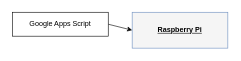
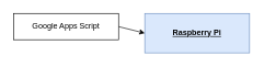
  <mxCell id="0" />
  <mxCell id="1" parent="0" />
  <mxCell id="2" style="edgeStyle=none;html=1;exitX=1;exitY=0.5;exitDx=0;exitDy=0;entryX=0;entryY=0.5;entryDx=0;entryDy=0;" parent="1" source="3" target="4" edge="1"><mxGeometry relative="1" as="geometry" /></mxCell>
  <mxCell id="3" value="Google Apps Script" style="rounded=0;whiteSpace=wrap;html=1;" parent="1" vertex="1"><mxGeometry x="20" y="20" width="160" height="40" as="geometry" /></mxCell>
- <mxCell id="4" value="Raspberry Pi" style="rounded=0;whiteSpace=wrap;html=1;fillColor=#f5f5f5;strokeColor=#6c8ebf;fontStyle=5;" parent="1" vertex="1"><mxGeometry x="220" y="20" width="160" height="60" as="geometry" /></mxCell>
+ <mxCell id="4" value="Raspberry Pi" style="rounded=0;whiteSpace=wrap;html=1;fillColor=#dae8fc;strokeColor=#6c8ebf;fontStyle=5" parent="1" vertex="1"><mxGeometry x="220" y="20" width="160" height="60" as="geometry" /></mxCell>
